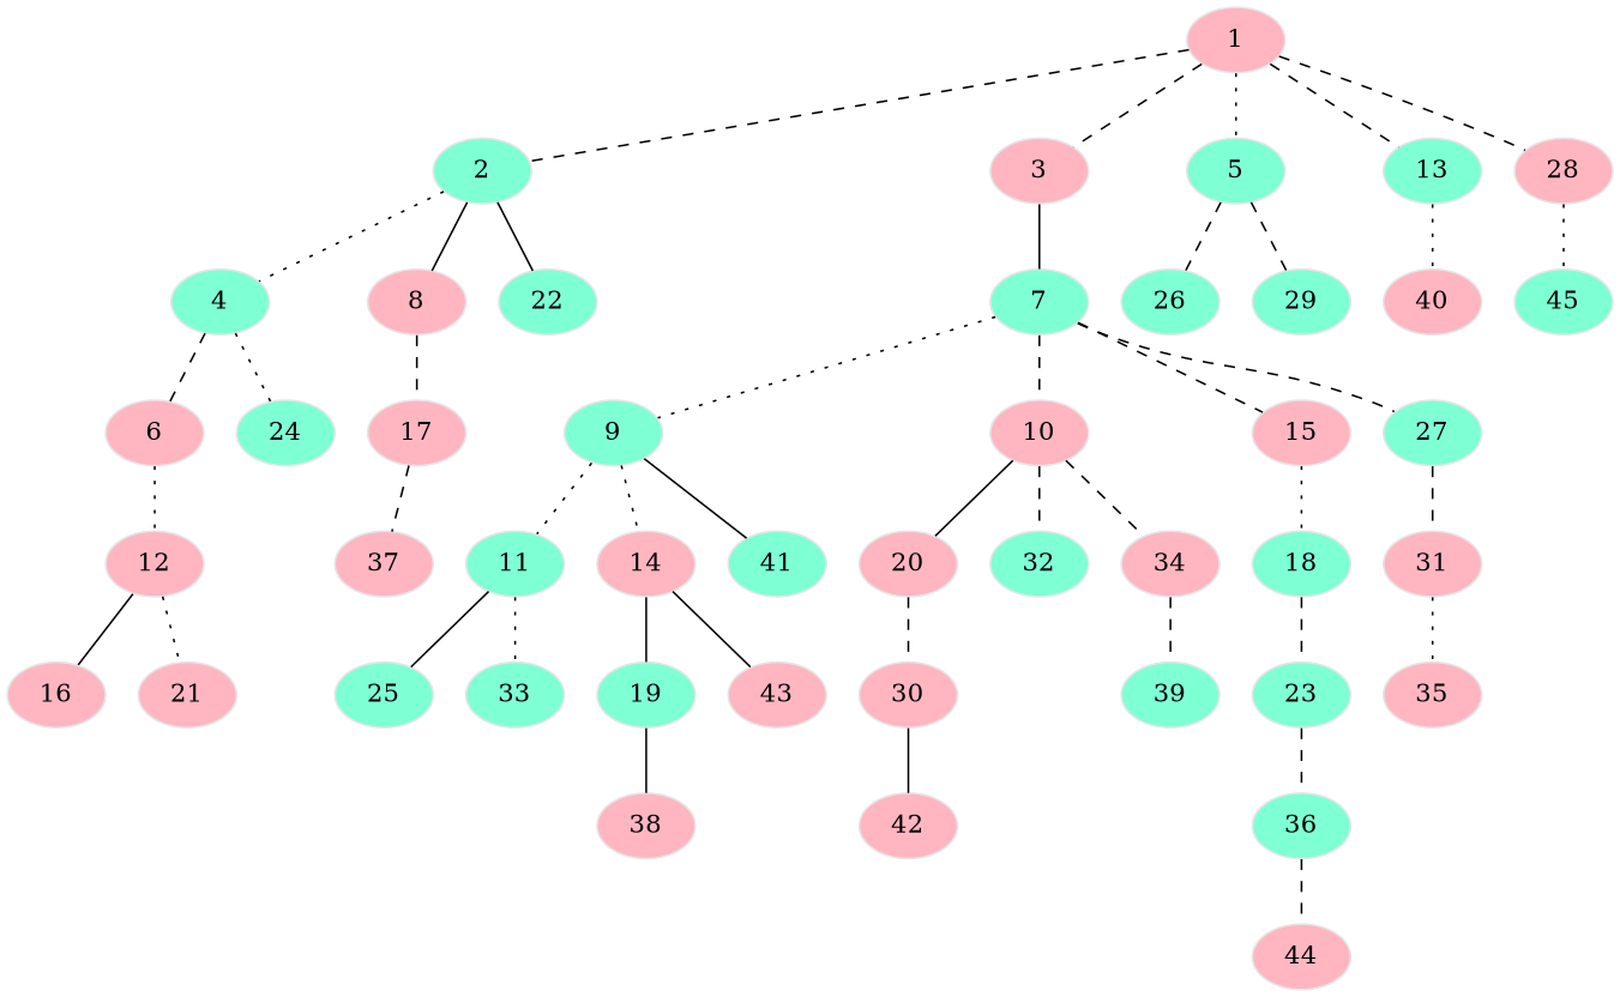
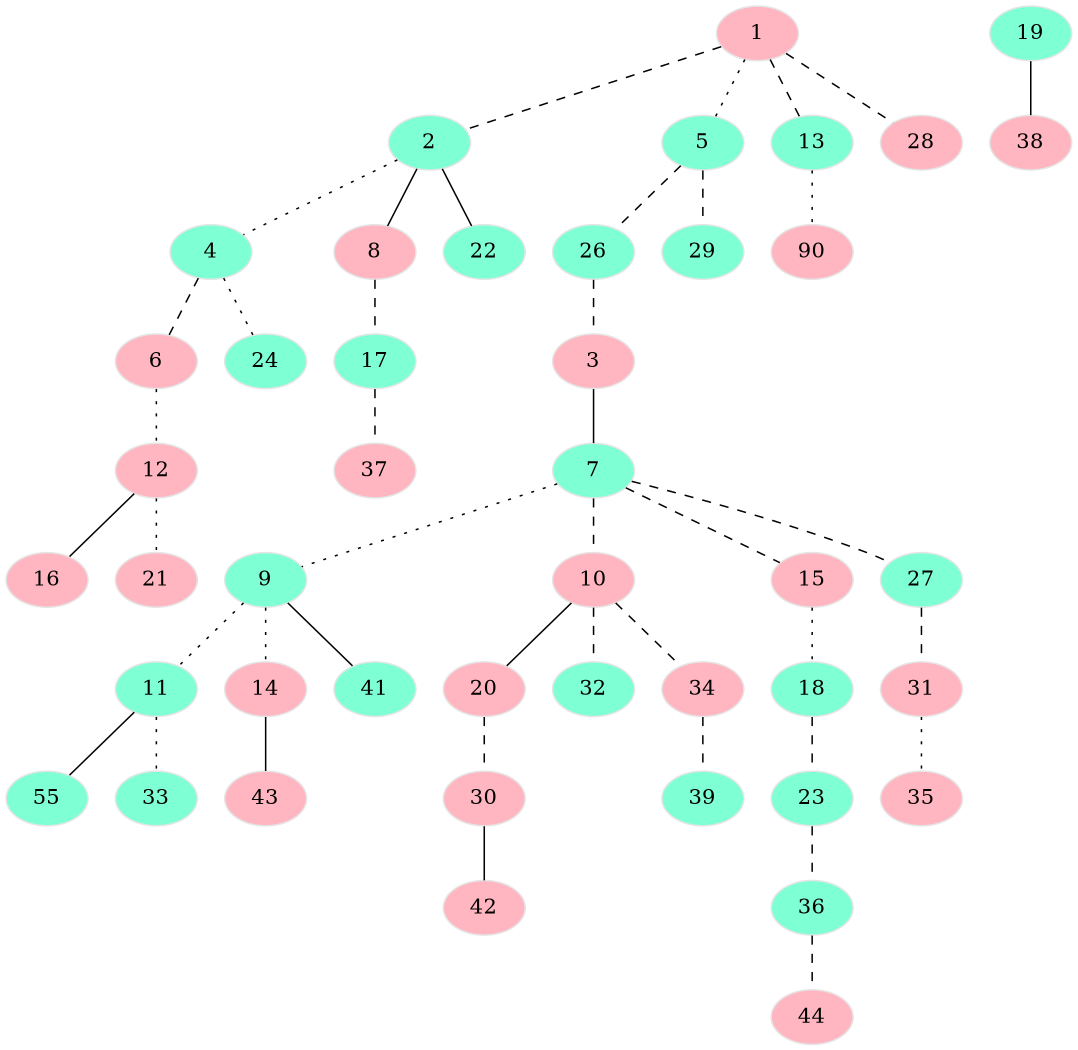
  graph {
    node [color=gray90 fillcolor=lightpink style=filled]
    edge [style=dashed weight=1.0]
    2 [fillcolor=aquamarine]
    1
    3
    5 [fillcolor=aquamarine]
    13 [fillcolor=aquamarine]
    28
    4 [fillcolor=aquamarine]
    8
    22 [fillcolor=aquamarine]
    7 [fillcolor=aquamarine]
    26 [fillcolor=aquamarine]
    29 [fillcolor=aquamarine]
-   40
-   45 [fillcolor=aquamarine]
+   40 [label=90]
    6
    24 [fillcolor=aquamarine]
-   17
+   17 [fillcolor=aquamarine]
    9 [fillcolor=aquamarine]
    10
    15
    27 [fillcolor=aquamarine]
    12
    16
    21
    11 [fillcolor=aquamarine]
    14
    41 [fillcolor=aquamarine]
    20
    32 [fillcolor=aquamarine]
    34
    18 [fillcolor=aquamarine]
    31
    37
-   25 [fillcolor=aquamarine]
+   25 [fillcolor=aquamarine label=55]
    33 [fillcolor=aquamarine]
    19 [fillcolor=aquamarine]
    43
    30
    39 [fillcolor=aquamarine]
    38
    23 [fillcolor=aquamarine]
    36 [fillcolor=aquamarine]
    42
    44
    35
    2 -- 4 [style=dotted]
    2 -- 8 [style=solid]
    2 -- 22 [style=solid]
    1 -- 2
-   1 -- 3
+   26 -- 3
    1 -- 5 [style=dotted]
    1 -- 13
    1 -- 28
    3 -- 7 [style=solid weight=2.0]
    5 -- 26
    5 -- 29
    13 -- 40 [style=dotted weight=2.0]
-   28 -- 45 [style=dotted]
    4 -- 6 [weight=2.0]
    4 -- 24 [style=dotted]
    8 -- 17
    7 -- 9 [style=dotted]
    7 -- 10
    7 -- 15
    7 -- 27
    6 -- 12 [style=dotted]
    17 -- 37
    9 -- 11 [style=dotted weight=3.0]
    9 -- 14 [style=dotted]
    9 -- 41 [style=solid]
    10 -- 20 [style=solid]
    10 -- 32
    10 -- 34
    15 -- 18 [style=dotted weight=2.0]
    27 -- 31
    12 -- 16 [style=solid]
    12 -- 21 [style=dotted]
    11 -- 25 [style=solid]
    11 -- 33 [style=dotted]
-   14 -- 19 [style=solid]
    14 -- 43 [style=solid]
    20 -- 30
    34 -- 39 [weight=2.0]
    18 -- 23
    31 -- 35 [style=dotted]
    19 -- 38 [style=solid]
    30 -- 42 [style=solid]
    23 -- 36
    36 -- 44 [weight=2.0]
  }
